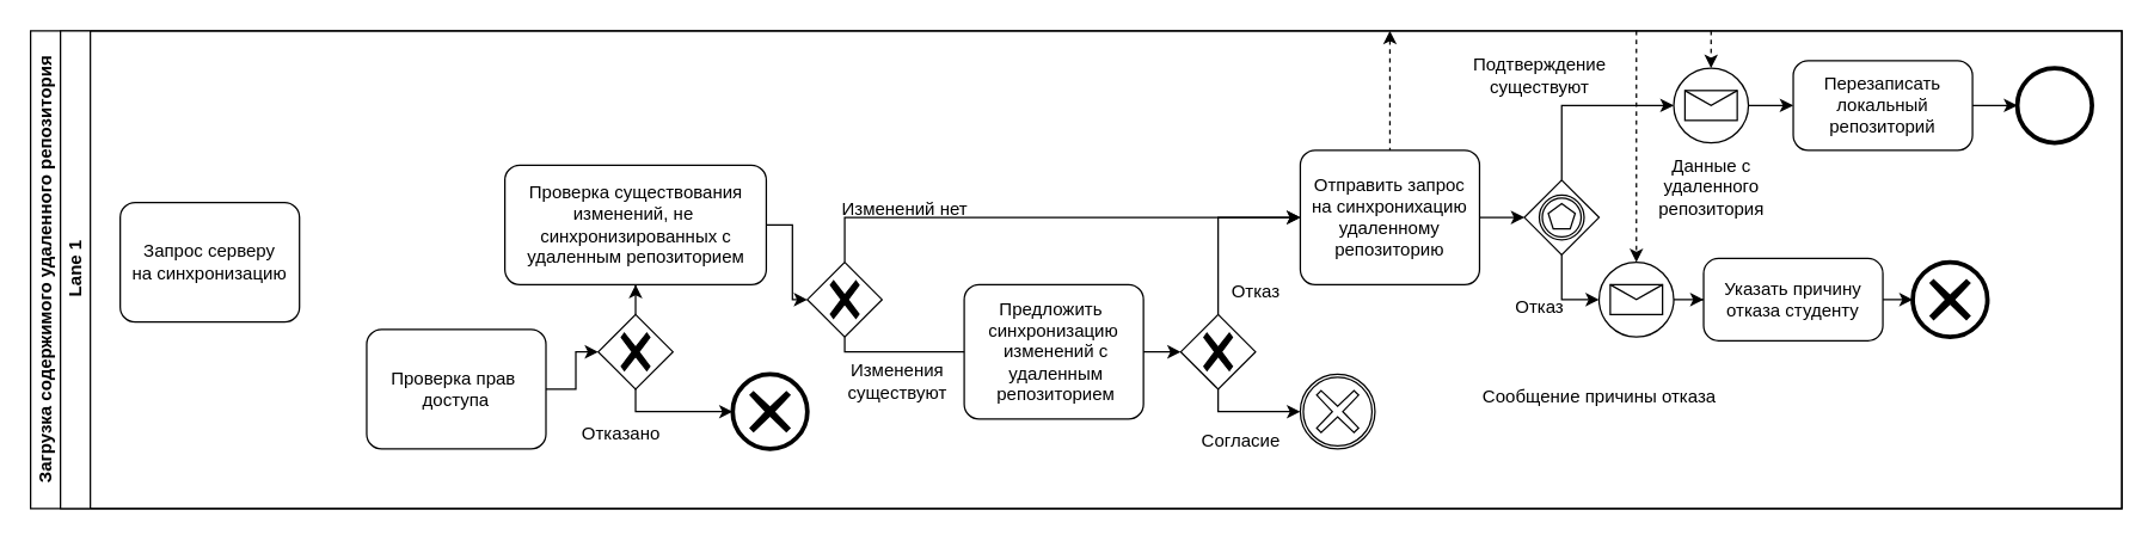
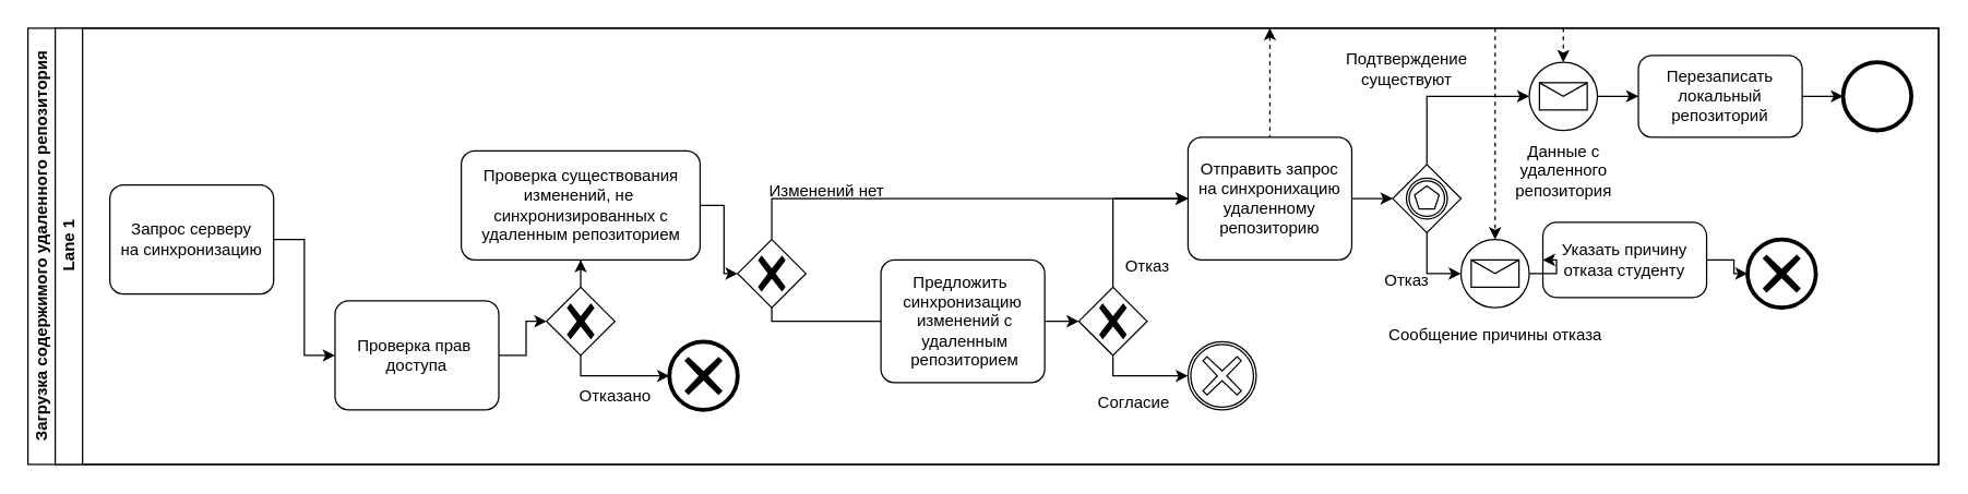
  <mxCell id="0" />
  <mxCell id="1" parent="0" />
  <mxCell id="2" value="Загрузка содержимого удаленного репозитория" style="swimlane;html=1;childLayout=stackLayout;resizeParent=1;resizeParentMax=0;horizontal=0;startSize=20;horizontalStack=0;whiteSpace=wrap;" vertex="1" parent="1"><mxGeometry x="20" y="20" width="1400" height="320" as="geometry" /></mxCell>
  <mxCell id="3" value="Lane 1" style="swimlane;html=1;startSize=20;horizontal=0;" vertex="1" parent="2"><mxGeometry x="20" width="1380" height="320" as="geometry" /></mxCell>
  <mxCell id="4" value="" style="points=[[0.25,0.25,0],[0.5,0,0],[0.75,0.25,0],[1,0.5,0],[0.75,0.75,0],[0.5,1,0],[0.25,0.75,0],[0,0.5,0]];shape=mxgraph.bpmn.gateway2;html=1;verticalLabelPosition=bottom;labelBackgroundColor=#ffffff;verticalAlign=top;align=center;perimeter=rhombusPerimeter;outlineConnect=0;outline=none;symbol=none;gwType=exclusive;" vertex="1" parent="3"><mxGeometry x="360" y="190" width="50" height="50" as="geometry" /></mxCell>
  <mxCell id="5" value="" style="points=[[0.145,0.145,0],[0.5,0,0],[0.855,0.145,0],[1,0.5,0],[0.855,0.855,0],[0.5,1,0],[0.145,0.855,0],[0,0.5,0]];shape=mxgraph.bpmn.event;html=1;verticalLabelPosition=bottom;labelBackgroundColor=#ffffff;verticalAlign=top;align=center;perimeter=ellipsePerimeter;outlineConnect=0;aspect=fixed;outline=end;symbol=cancel;" vertex="1" parent="3"><mxGeometry x="450" y="230" width="50" height="50" as="geometry" /></mxCell>
  <mxCell id="6" style="edgeStyle=orthogonalEdgeStyle;rounded=0;orthogonalLoop=1;jettySize=auto;html=1;entryX=0;entryY=0.5;entryDx=0;entryDy=0;entryPerimeter=0;" edge="1" parent="3" source="4" target="5"><mxGeometry relative="1" as="geometry"><Array as="points"><mxPoint x="385" y="255" /></Array></mxGeometry></mxCell>
- <mxCell id="7" value="Отказано" style="text;html=1;align=center;verticalAlign=middle;resizable=0;points=[];autosize=1;strokeColor=none;fillColor=none;" vertex="1" parent="3"><mxGeometry x="335" y="255" width="80" height="30" as="geometry" /></mxCell>
+ <mxCell id="7" value="Отказано" style="text;html=1;align=center;verticalAlign=middle;resizable=0;points=[];autosize=1;strokeColor=none;fillColor=none;" vertex="1" parent="3"><mxGeometry x="370" y="255" width="80" height="30" as="geometry" /></mxCell>
  <mxCell id="8" style="edgeStyle=orthogonalEdgeStyle;rounded=0;orthogonalLoop=1;jettySize=auto;html=1;entryX=0;entryY=0.5;entryDx=0;entryDy=0;entryPerimeter=0;" edge="1" parent="3" source="9" target="23"><mxGeometry relative="1" as="geometry"><mxPoint x="650" y="120" as="targetPoint" /><Array as="points"><mxPoint x="525" y="125" /></Array></mxGeometry></mxCell>
  <mxCell id="9" value="" style="points=[[0.25,0.25,0],[0.5,0,0],[0.75,0.25,0],[1,0.5,0],[0.75,0.75,0],[0.5,1,0],[0.25,0.75,0],[0,0.5,0]];shape=mxgraph.bpmn.gateway2;html=1;verticalLabelPosition=bottom;labelBackgroundColor=#ffffff;verticalAlign=top;align=center;perimeter=rhombusPerimeter;outlineConnect=0;outline=none;symbol=none;gwType=exclusive;" vertex="1" parent="3"><mxGeometry x="500" y="155" width="50" height="50" as="geometry" /></mxCell>
  <mxCell id="10" style="edgeStyle=orthogonalEdgeStyle;rounded=0;orthogonalLoop=1;jettySize=auto;html=1;" edge="1" parent="3" source="9"><mxGeometry relative="1" as="geometry"><mxPoint x="640" y="215" as="targetPoint" /><Array as="points"><mxPoint x="525" y="215" /></Array></mxGeometry></mxCell>
  <mxCell id="11" value="&lt;span style=&quot;text-wrap: nowrap;&quot;&gt;Запрос серверу&lt;/span&gt;&lt;br style=&quot;text-wrap: nowrap;&quot;&gt;&lt;span style=&quot;text-wrap: nowrap;&quot;&gt;на синхронизацию&lt;/span&gt;" style="points=[[0.25,0,0],[0.5,0,0],[0.75,0,0],[1,0.25,0],[1,0.5,0],[1,0.75,0],[0.75,1,0],[0.5,1,0],[0.25,1,0],[0,0.75,0],[0,0.5,0],[0,0.25,0]];shape=mxgraph.bpmn.task;whiteSpace=wrap;rectStyle=rounded;size=10;html=1;container=1;expand=0;collapsible=0;taskMarker=abstract;" vertex="1" parent="3"><mxGeometry x="40" y="115" width="120" height="80" as="geometry" /></mxCell>
  <mxCell id="12" value="&lt;span style=&quot;text-wrap: nowrap;&quot;&gt;Проверка прав&amp;nbsp;&lt;/span&gt;&lt;div&gt;&lt;span style=&quot;text-wrap: nowrap;&quot;&gt;доступа&lt;/span&gt;&lt;/div&gt;" style="points=[[0.25,0,0],[0.5,0,0],[0.75,0,0],[1,0.25,0],[1,0.5,0],[1,0.75,0],[0.75,1,0],[0.5,1,0],[0.25,1,0],[0,0.75,0],[0,0.5,0],[0,0.25,0]];shape=mxgraph.bpmn.task;whiteSpace=wrap;rectStyle=rounded;size=10;html=1;container=1;expand=0;collapsible=0;taskMarker=abstract;" vertex="1" parent="3"><mxGeometry x="205" y="200" width="120" height="80" as="geometry" /></mxCell>
  <mxCell id="13" value="&lt;span style=&quot;text-wrap: nowrap;&quot;&gt;Проверка существования&lt;/span&gt;&lt;div&gt;&lt;span style=&quot;background-color: initial; text-wrap: nowrap;&quot;&gt;изменений,&amp;nbsp;&lt;/span&gt;&lt;span style=&quot;background-color: initial; text-wrap: nowrap;&quot;&gt;не&amp;nbsp;&lt;/span&gt;&lt;div&gt;&lt;span style=&quot;text-wrap: nowrap;&quot;&gt;синхронизированных с&lt;/span&gt;&lt;br style=&quot;text-wrap: nowrap;&quot;&gt;&lt;span style=&quot;text-wrap: nowrap;&quot;&gt;удаленным репозиторием&lt;/span&gt;&lt;/div&gt;&lt;/div&gt;" style="points=[[0.25,0,0],[0.5,0,0],[0.75,0,0],[1,0.25,0],[1,0.5,0],[1,0.75,0],[0.75,1,0],[0.5,1,0],[0.25,1,0],[0,0.75,0],[0,0.5,0],[0,0.25,0]];shape=mxgraph.bpmn.task;whiteSpace=wrap;rectStyle=rounded;size=10;html=1;container=1;expand=0;collapsible=0;taskMarker=abstract;" vertex="1" parent="3"><mxGeometry x="297.5" y="90" width="175" height="80" as="geometry" /></mxCell>
  <mxCell id="14" style="edgeStyle=orthogonalEdgeStyle;rounded=0;orthogonalLoop=1;jettySize=auto;html=1;entryX=0;entryY=0.5;entryDx=0;entryDy=0;entryPerimeter=0;" edge="1" parent="3" source="12" target="4"><mxGeometry relative="1" as="geometry" /></mxCell>
  <mxCell id="15" style="edgeStyle=orthogonalEdgeStyle;rounded=0;orthogonalLoop=1;jettySize=auto;html=1;entryX=0.5;entryY=1;entryDx=0;entryDy=0;entryPerimeter=0;" edge="1" parent="3" source="4" target="13"><mxGeometry relative="1" as="geometry" /></mxCell>
  <mxCell id="16" style="edgeStyle=orthogonalEdgeStyle;rounded=0;orthogonalLoop=1;jettySize=auto;html=1;entryX=0;entryY=0.5;entryDx=0;entryDy=0;entryPerimeter=0;" edge="1" parent="3" source="13" target="9"><mxGeometry relative="1" as="geometry"><Array as="points"><mxPoint x="490" y="130" /><mxPoint x="490" y="180" /></Array></mxGeometry></mxCell>
- <mxCell id="17" value="Изменения&lt;div&gt;существуют&lt;/div&gt;" style="text;html=1;align=center;verticalAlign=middle;resizable=0;points=[];autosize=1;strokeColor=none;fillColor=none;" vertex="1" parent="3"><mxGeometry x="515" y="215" width="90" height="40" as="geometry" /></mxCell>
  <mxCell id="18" value="Изменений нет" style="text;html=1;align=center;verticalAlign=middle;resizable=0;points=[];autosize=1;strokeColor=none;fillColor=none;" vertex="1" parent="3"><mxGeometry x="510" y="105" width="110" height="30" as="geometry" /></mxCell>
+ <mxCell id="19" style="edgeStyle=orthogonalEdgeStyle;rounded=0;orthogonalLoop=1;jettySize=auto;html=1;entryX=0;entryY=0.5;entryDx=0;entryDy=0;entryPerimeter=0;" edge="1" parent="3" source="11" target="12"><mxGeometry relative="1" as="geometry" /></mxCell>
  <mxCell id="20" value="&lt;span style=&quot;text-wrap: nowrap;&quot;&gt;Предложить&amp;nbsp;&lt;/span&gt;&lt;div&gt;&lt;span style=&quot;text-wrap: nowrap;&quot;&gt;синхронизацию&lt;/span&gt;&lt;/div&gt;&lt;div&gt;&lt;span style=&quot;text-wrap: nowrap;&quot;&gt;&amp;nbsp;изменений с&lt;/span&gt;&lt;/div&gt;&lt;div&gt;&lt;span style=&quot;text-wrap: nowrap;&quot;&gt;&amp;nbsp;удаленным&lt;/span&gt;&lt;/div&gt;&lt;div&gt;&lt;span style=&quot;text-wrap: nowrap;&quot;&gt;&amp;nbsp;репозиторием&lt;/span&gt;&lt;/div&gt;" style="points=[[0.25,0,0],[0.5,0,0],[0.75,0,0],[1,0.25,0],[1,0.5,0],[1,0.75,0],[0.75,1,0],[0.5,1,0],[0.25,1,0],[0,0.75,0],[0,0.5,0],[0,0.25,0]];shape=mxgraph.bpmn.task;whiteSpace=wrap;rectStyle=rounded;size=10;html=1;container=1;expand=0;collapsible=0;taskMarker=abstract;" vertex="1" parent="3"><mxGeometry x="605" y="170" width="120" height="90" as="geometry" /></mxCell>
  <mxCell id="21" value="" style="points=[[0.25,0.25,0],[0.5,0,0],[0.75,0.25,0],[1,0.5,0],[0.75,0.75,0],[0.5,1,0],[0.25,0.75,0],[0,0.5,0]];shape=mxgraph.bpmn.gateway2;html=1;verticalLabelPosition=bottom;labelBackgroundColor=#ffffff;verticalAlign=top;align=center;perimeter=rhombusPerimeter;outlineConnect=0;outline=none;symbol=none;gwType=exclusive;" vertex="1" parent="3"><mxGeometry x="750" y="190" width="50" height="50" as="geometry" /></mxCell>
  <mxCell id="22" style="edgeStyle=orthogonalEdgeStyle;rounded=0;orthogonalLoop=1;jettySize=auto;html=1;entryX=0;entryY=0.5;entryDx=0;entryDy=0;entryPerimeter=0;" edge="1" parent="3" source="20" target="21"><mxGeometry relative="1" as="geometry" /></mxCell>
  <mxCell id="23" value="&lt;span style=&quot;text-wrap: nowrap;&quot;&gt;Отправить запрос&lt;/span&gt;&lt;div&gt;&lt;span style=&quot;text-wrap: nowrap;&quot;&gt;на синхронихацию&lt;/span&gt;&lt;/div&gt;&lt;div&gt;&lt;span style=&quot;text-wrap: nowrap;&quot;&gt;удаленному&lt;/span&gt;&lt;/div&gt;&lt;div&gt;&lt;span style=&quot;text-wrap: nowrap;&quot;&gt;репозиторию&lt;/span&gt;&lt;/div&gt;" style="points=[[0.25,0,0],[0.5,0,0],[0.75,0,0],[1,0.25,0],[1,0.5,0],[1,0.75,0],[0.75,1,0],[0.5,1,0],[0.25,1,0],[0,0.75,0],[0,0.5,0],[0,0.25,0]];shape=mxgraph.bpmn.task;whiteSpace=wrap;rectStyle=rounded;size=10;html=1;container=1;expand=0;collapsible=0;taskMarker=abstract;" vertex="1" parent="3"><mxGeometry x="830" y="80" width="120" height="90" as="geometry" /></mxCell>
  <mxCell id="24" style="edgeStyle=orthogonalEdgeStyle;rounded=0;orthogonalLoop=1;jettySize=auto;html=1;entryX=0;entryY=0.5;entryDx=0;entryDy=0;entryPerimeter=0;" edge="1" parent="3" source="21" target="23"><mxGeometry relative="1" as="geometry"><Array as="points"><mxPoint x="775" y="125" /></Array></mxGeometry></mxCell>
  <mxCell id="25" value="Отказ" style="text;html=1;align=center;verticalAlign=middle;resizable=0;points=[];autosize=1;strokeColor=none;fillColor=none;" vertex="1" parent="3"><mxGeometry x="770" y="160" width="60" height="30" as="geometry" /></mxCell>
  <mxCell id="26" value="" style="endArrow=none;dashed=1;html=1;rounded=0;entryX=0.5;entryY=0;entryDx=0;entryDy=0;entryPerimeter=0;startArrow=classic;startFill=1;" edge="1" parent="3" target="23"><mxGeometry width="50" height="50" relative="1" as="geometry"><mxPoint x="890" as="sourcePoint" /><mxPoint x="690" y="210" as="targetPoint" /></mxGeometry></mxCell>
  <mxCell id="27" style="edgeStyle=orthogonalEdgeStyle;rounded=0;orthogonalLoop=1;jettySize=auto;html=1;entryX=0;entryY=0.5;entryDx=0;entryDy=0;entryPerimeter=0;" edge="1" parent="3" source="23"><mxGeometry relative="1" as="geometry"><mxPoint x="980" y="125" as="targetPoint" /></mxGeometry></mxCell>
  <mxCell id="28" value="" style="points=[[0.145,0.145,0],[0.5,0,0],[0.855,0.145,0],[1,0.5,0],[0.855,0.855,0],[0.5,1,0],[0.145,0.855,0],[0,0.5,0]];shape=mxgraph.bpmn.event;html=1;verticalLabelPosition=bottom;labelBackgroundColor=#ffffff;verticalAlign=top;align=center;perimeter=ellipsePerimeter;outlineConnect=0;aspect=fixed;outline=boundInt;symbol=cancel;" vertex="1" parent="3"><mxGeometry x="830" y="230" width="50" height="50" as="geometry" /></mxCell>
  <mxCell id="29" style="edgeStyle=orthogonalEdgeStyle;rounded=0;orthogonalLoop=1;jettySize=auto;html=1;entryX=0;entryY=0.5;entryDx=0;entryDy=0;entryPerimeter=0;" edge="1" parent="3" source="21" target="28"><mxGeometry relative="1" as="geometry"><Array as="points"><mxPoint x="775" y="255" /></Array></mxGeometry></mxCell>
  <mxCell id="30" value="Согласие" style="text;html=1;align=center;verticalAlign=middle;resizable=0;points=[];autosize=1;strokeColor=none;fillColor=none;" vertex="1" parent="3"><mxGeometry x="750" y="260" width="80" height="30" as="geometry" /></mxCell>
  <mxCell id="31" value="" style="points=[[0.25,0.25,0],[0.5,0,0],[0.75,0.25,0],[1,0.5,0],[0.75,0.75,0],[0.5,1,0],[0.25,0.75,0],[0,0.5,0]];shape=mxgraph.bpmn.gateway2;html=1;verticalLabelPosition=bottom;labelBackgroundColor=#ffffff;verticalAlign=top;align=center;perimeter=rhombusPerimeter;outlineConnect=0;outline=boundInt;symbol=multiple;" vertex="1" parent="3"><mxGeometry x="980" y="100" width="50" height="50" as="geometry" /></mxCell>
  <mxCell id="32" value="Отказ" style="text;html=1;align=center;verticalAlign=middle;resizable=0;points=[];autosize=1;strokeColor=none;fillColor=none;" vertex="1" parent="3"><mxGeometry x="960" y="170" width="60" height="30" as="geometry" /></mxCell>
  <mxCell id="33" value="" style="points=[[0.145,0.145,0],[0.5,0,0],[0.855,0.145,0],[1,0.5,0],[0.855,0.855,0],[0.5,1,0],[0.145,0.855,0],[0,0.5,0]];shape=mxgraph.bpmn.event;html=1;verticalLabelPosition=bottom;labelBackgroundColor=#ffffff;verticalAlign=top;align=center;perimeter=ellipsePerimeter;outlineConnect=0;aspect=fixed;outline=standard;symbol=message;" vertex="1" parent="3"><mxGeometry x="1030" y="155" width="50" height="50" as="geometry" /></mxCell>
  <mxCell id="34" value="" style="edgeStyle=orthogonalEdgeStyle;rounded=0;orthogonalLoop=1;jettySize=auto;html=1;entryX=0;entryY=0.5;entryDx=0;entryDy=0;entryPerimeter=0;" edge="1" parent="3" source="31" target="33"><mxGeometry relative="1" as="geometry"><mxPoint x="1270" y="260" as="targetPoint" /><mxPoint x="1195" y="230" as="sourcePoint" /><Array as="points" /></mxGeometry></mxCell>
- <mxCell id="35" value="Сообщение причины отказа" style="text;html=1;align=center;verticalAlign=middle;resizable=0;points=[];autosize=1;strokeColor=none;fillColor=none;" vertex="1" parent="3"><mxGeometry x="940" y="230" width="180" height="30" as="geometry" /></mxCell>
+ <mxCell id="35" value="Сообщение причины отказа" style="text;html=1;align=center;verticalAlign=middle;resizable=0;points=[];autosize=1;strokeColor=none;fillColor=none;" vertex="1" parent="3"><mxGeometry x="965" y="210" width="180" height="30" as="geometry" /></mxCell>
  <mxCell id="36" value="&lt;span style=&quot;text-wrap: nowrap;&quot;&gt;Перезаписать&lt;/span&gt;&lt;div&gt;&lt;span style=&quot;text-wrap: nowrap;&quot;&gt;локальный&lt;/span&gt;&lt;/div&gt;&lt;div&gt;&lt;span style=&quot;text-wrap: nowrap;&quot;&gt;репозиторий&lt;/span&gt;&lt;/div&gt;" style="points=[[0.25,0,0],[0.5,0,0],[0.75,0,0],[1,0.25,0],[1,0.5,0],[1,0.75,0],[0.75,1,0],[0.5,1,0],[0.25,1,0],[0,0.75,0],[0,0.5,0],[0,0.25,0]];shape=mxgraph.bpmn.task;whiteSpace=wrap;rectStyle=rounded;size=10;html=1;container=1;expand=0;collapsible=0;taskMarker=abstract;" vertex="1" parent="3"><mxGeometry x="1160" y="20" width="120" height="60" as="geometry" /></mxCell>
- <mxCell id="37" value="&lt;span style=&quot;text-wrap: nowrap;&quot;&gt;Указать причину&lt;/span&gt;&lt;div&gt;&lt;span style=&quot;text-wrap: nowrap;&quot;&gt;отказа студенту&lt;/span&gt;&lt;/div&gt;" style="points=[[0.25,0,0],[0.5,0,0],[0.75,0,0],[1,0.25,0],[1,0.5,0],[1,0.75,0],[0.75,1,0],[0.5,1,0],[0.25,1,0],[0,0.75,0],[0,0.5,0],[0,0.25,0]];shape=mxgraph.bpmn.task;whiteSpace=wrap;rectStyle=rounded;size=10;html=1;container=1;expand=0;collapsible=0;taskMarker=abstract;" vertex="1" parent="3"><mxGeometry x="1100" y="152.5" width="120" height="55" as="geometry" /></mxCell>
+ <mxCell id="37" value="&lt;span style=&quot;text-wrap: nowrap;&quot;&gt;Указать причину&lt;/span&gt;&lt;div&gt;&lt;span style=&quot;text-wrap: nowrap;&quot;&gt;отказа студенту&lt;/span&gt;&lt;/div&gt;" style="points=[[0.25,0,0],[0.5,0,0],[0.75,0,0],[1,0.25,0],[1,0.5,0],[1,0.75,0],[0.75,1,0],[0.5,1,0],[0.25,1,0],[0,0.75,0],[0,0.5,0],[0,0.25,0]];shape=mxgraph.bpmn.task;whiteSpace=wrap;rectStyle=rounded;size=10;html=1;container=1;expand=0;collapsible=0;taskMarker=abstract;" vertex="1" parent="3"><mxGeometry x="1090" y="142.5" width="120" height="55" as="geometry" /></mxCell>
  <mxCell id="38" style="edgeStyle=orthogonalEdgeStyle;rounded=0;orthogonalLoop=1;jettySize=auto;html=1;entryX=0;entryY=0.5;entryDx=0;entryDy=0;entryPerimeter=0;" edge="1" parent="3" source="33" target="37"><mxGeometry relative="1" as="geometry" /></mxCell>
  <mxCell id="39" value="" style="points=[[0.145,0.145,0],[0.5,0,0],[0.855,0.145,0],[1,0.5,0],[0.855,0.855,0],[0.5,1,0],[0.145,0.855,0],[0,0.5,0]];shape=mxgraph.bpmn.event;html=1;verticalLabelPosition=bottom;labelBackgroundColor=#ffffff;verticalAlign=top;align=center;perimeter=ellipsePerimeter;outlineConnect=0;aspect=fixed;outline=end;symbol=cancel;" vertex="1" parent="3"><mxGeometry x="1240" y="155" width="50" height="50" as="geometry" /></mxCell>
  <mxCell id="40" style="edgeStyle=orthogonalEdgeStyle;rounded=0;orthogonalLoop=1;jettySize=auto;html=1;entryX=0;entryY=0.5;entryDx=0;entryDy=0;entryPerimeter=0;" edge="1" parent="3" source="37" target="39"><mxGeometry relative="1" as="geometry" /></mxCell>
  <mxCell id="41" value="" style="points=[[0.145,0.145,0],[0.5,0,0],[0.855,0.145,0],[1,0.5,0],[0.855,0.855,0],[0.5,1,0],[0.145,0.855,0],[0,0.5,0]];shape=mxgraph.bpmn.event;html=1;verticalLabelPosition=bottom;labelBackgroundColor=#ffffff;verticalAlign=top;align=center;perimeter=ellipsePerimeter;outlineConnect=0;aspect=fixed;outline=standard;symbol=message;" vertex="1" parent="3"><mxGeometry x="1080" y="25" width="50" height="50" as="geometry" /></mxCell>
  <mxCell id="42" value="Данные с&lt;br&gt;удаленного&lt;br&gt;репозитория" style="text;html=1;align=center;verticalAlign=middle;resizable=0;points=[];autosize=1;strokeColor=none;fillColor=none;" vertex="1" parent="3"><mxGeometry x="1060" y="75" width="90" height="60" as="geometry" /></mxCell>
  <mxCell id="43" style="edgeStyle=orthogonalEdgeStyle;rounded=0;orthogonalLoop=1;jettySize=auto;html=1;entryX=0;entryY=0.5;entryDx=0;entryDy=0;entryPerimeter=0;" edge="1" parent="3" source="31" target="41"><mxGeometry relative="1" as="geometry"><Array as="points"><mxPoint x="1005" y="50" /></Array></mxGeometry></mxCell>
  <mxCell id="44" style="edgeStyle=orthogonalEdgeStyle;rounded=0;orthogonalLoop=1;jettySize=auto;html=1;entryX=0;entryY=0.5;entryDx=0;entryDy=0;entryPerimeter=0;" edge="1" parent="3" source="41" target="36"><mxGeometry relative="1" as="geometry" /></mxCell>
  <mxCell id="45" value="" style="points=[[0.145,0.145,0],[0.5,0,0],[0.855,0.145,0],[1,0.5,0],[0.855,0.855,0],[0.5,1,0],[0.145,0.855,0],[0,0.5,0]];shape=mxgraph.bpmn.event;html=1;verticalLabelPosition=bottom;labelBackgroundColor=#ffffff;verticalAlign=top;align=center;perimeter=ellipsePerimeter;outlineConnect=0;aspect=fixed;outline=end;symbol=terminate2;" vertex="1" parent="3"><mxGeometry x="1310" y="25" width="50" height="50" as="geometry" /></mxCell>
  <mxCell id="46" style="edgeStyle=orthogonalEdgeStyle;rounded=0;orthogonalLoop=1;jettySize=auto;html=1;entryX=0;entryY=0.5;entryDx=0;entryDy=0;entryPerimeter=0;" edge="1" parent="3" source="36" target="45"><mxGeometry relative="1" as="geometry" /></mxCell>
  <mxCell id="47" value="Подтверждение&lt;div&gt;существуют&lt;/div&gt;" style="text;html=1;align=center;verticalAlign=middle;resizable=0;points=[];autosize=1;strokeColor=none;fillColor=none;" vertex="1" parent="3"><mxGeometry x="935" y="10" width="110" height="40" as="geometry" /></mxCell>
  <mxCell id="48" value="" style="endArrow=classic;dashed=1;html=1;rounded=0;entryX=0.5;entryY=0;entryDx=0;entryDy=0;entryPerimeter=0;endFill=1;" edge="1" parent="1" target="33"><mxGeometry width="50" height="50" relative="1" as="geometry"><mxPoint x="1095" y="20" as="sourcePoint" /><mxPoint x="850" y="230" as="targetPoint" /></mxGeometry></mxCell>
  <mxCell id="49" value="" style="endArrow=classic;dashed=1;html=1;rounded=0;entryX=0.5;entryY=0;entryDx=0;entryDy=0;entryPerimeter=0;endFill=1;" edge="1" parent="1" target="41"><mxGeometry width="50" height="50" relative="1" as="geometry"><mxPoint x="1145" y="20" as="sourcePoint" /><mxPoint x="1105" y="185" as="targetPoint" /></mxGeometry></mxCell>
